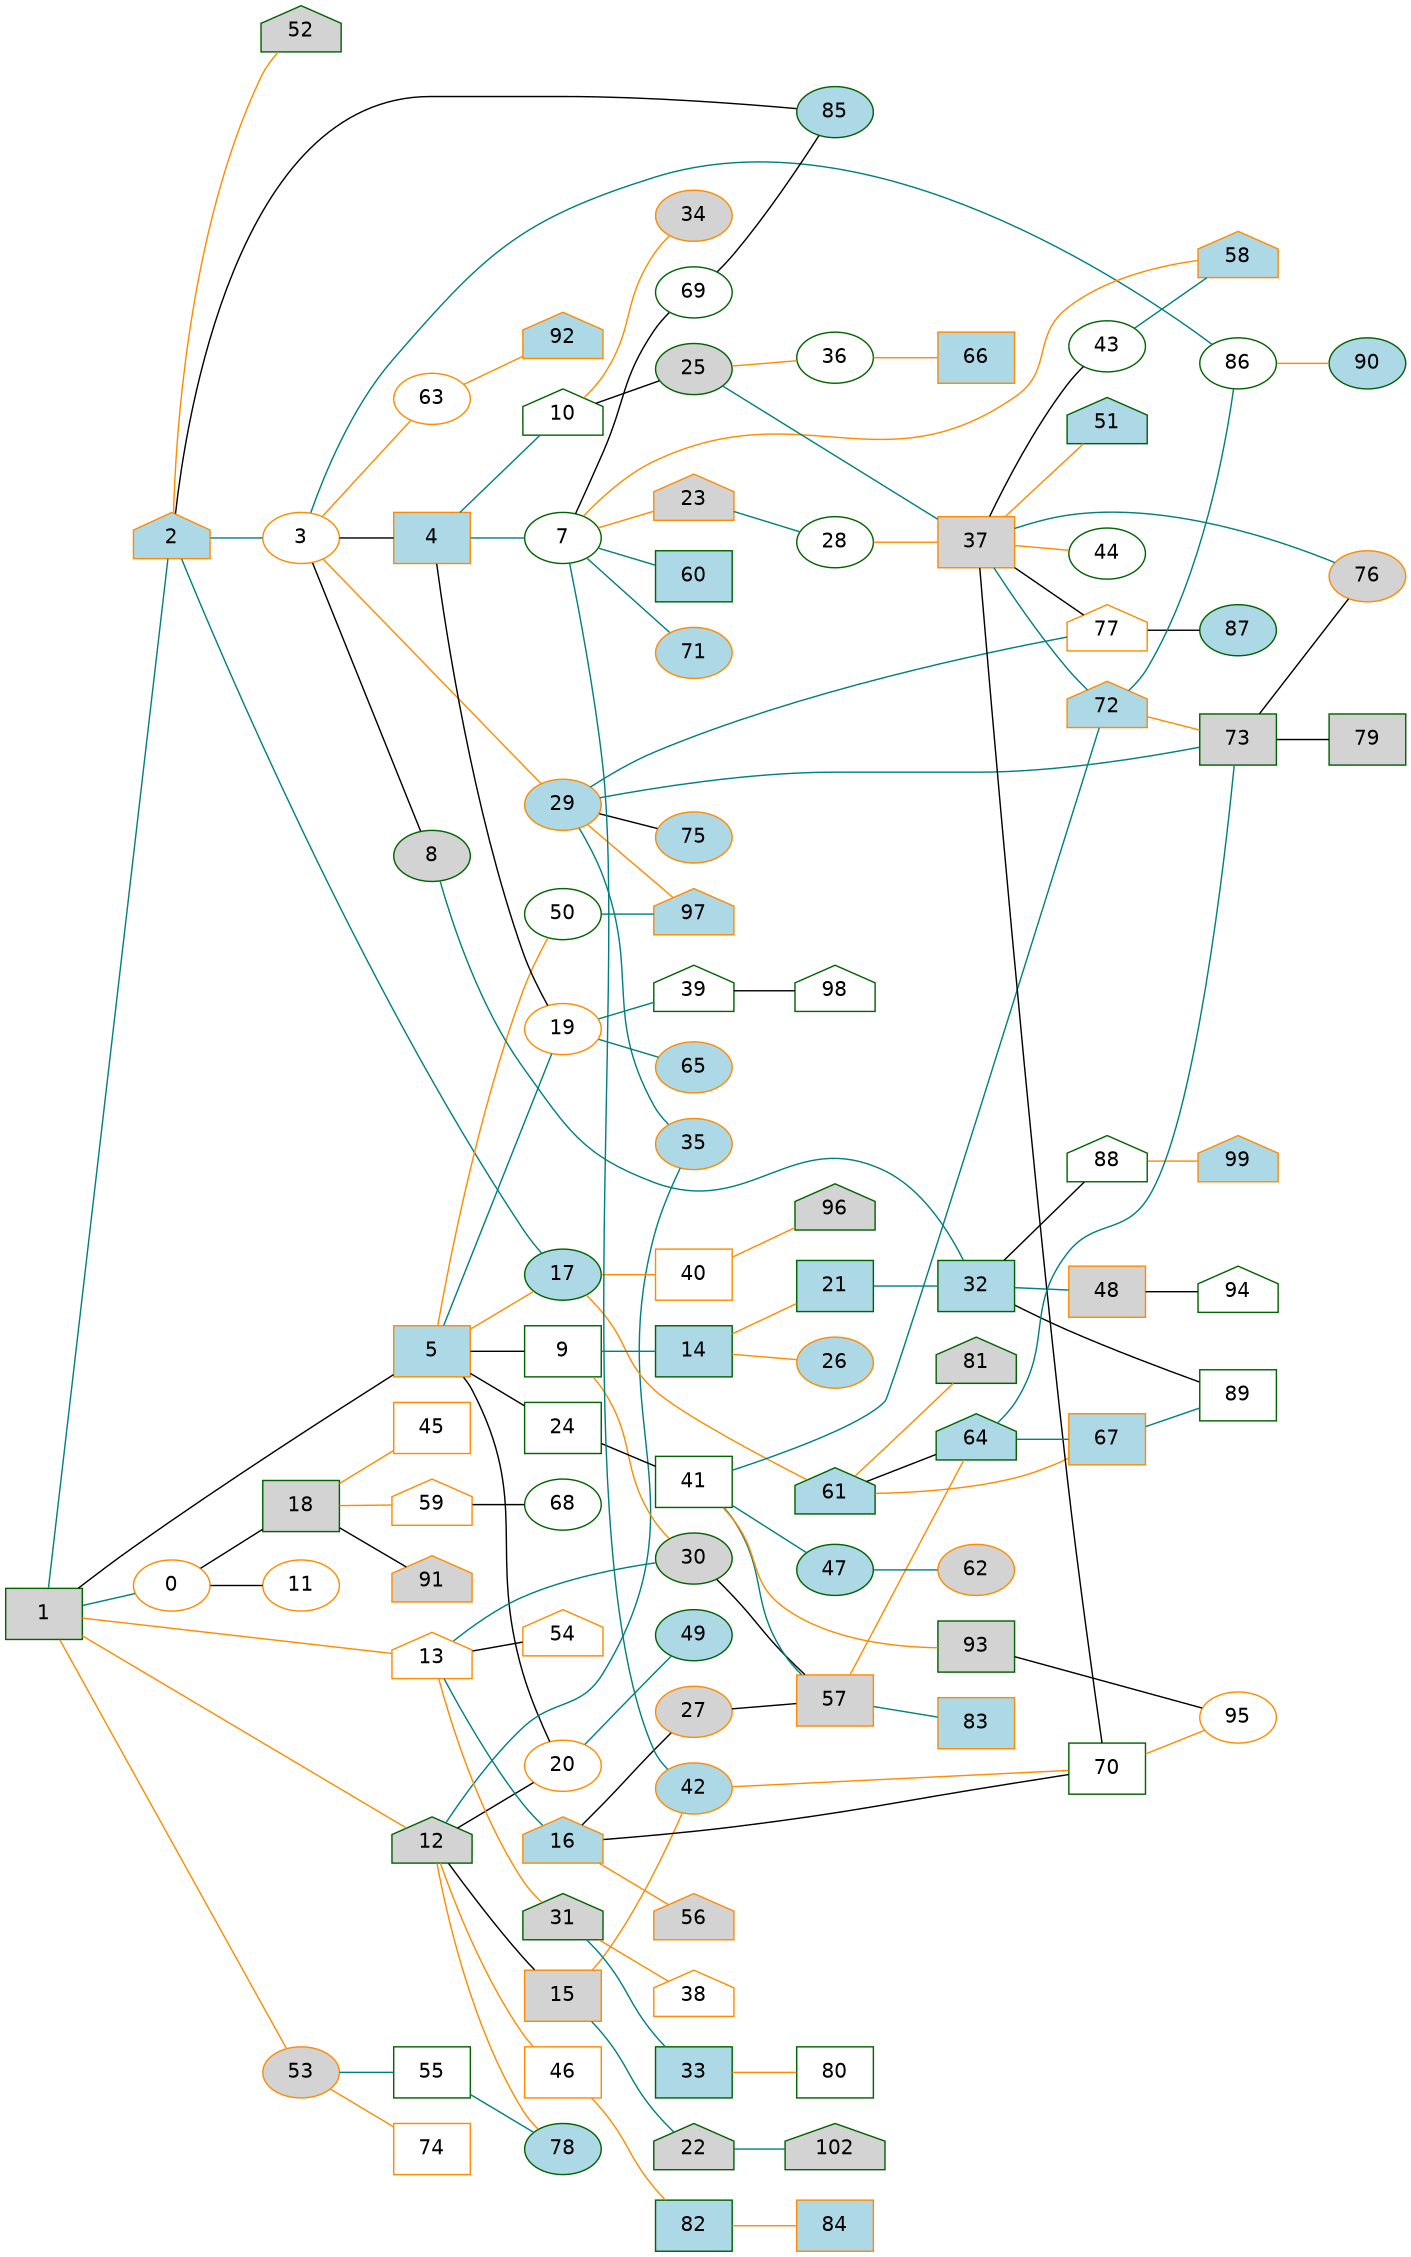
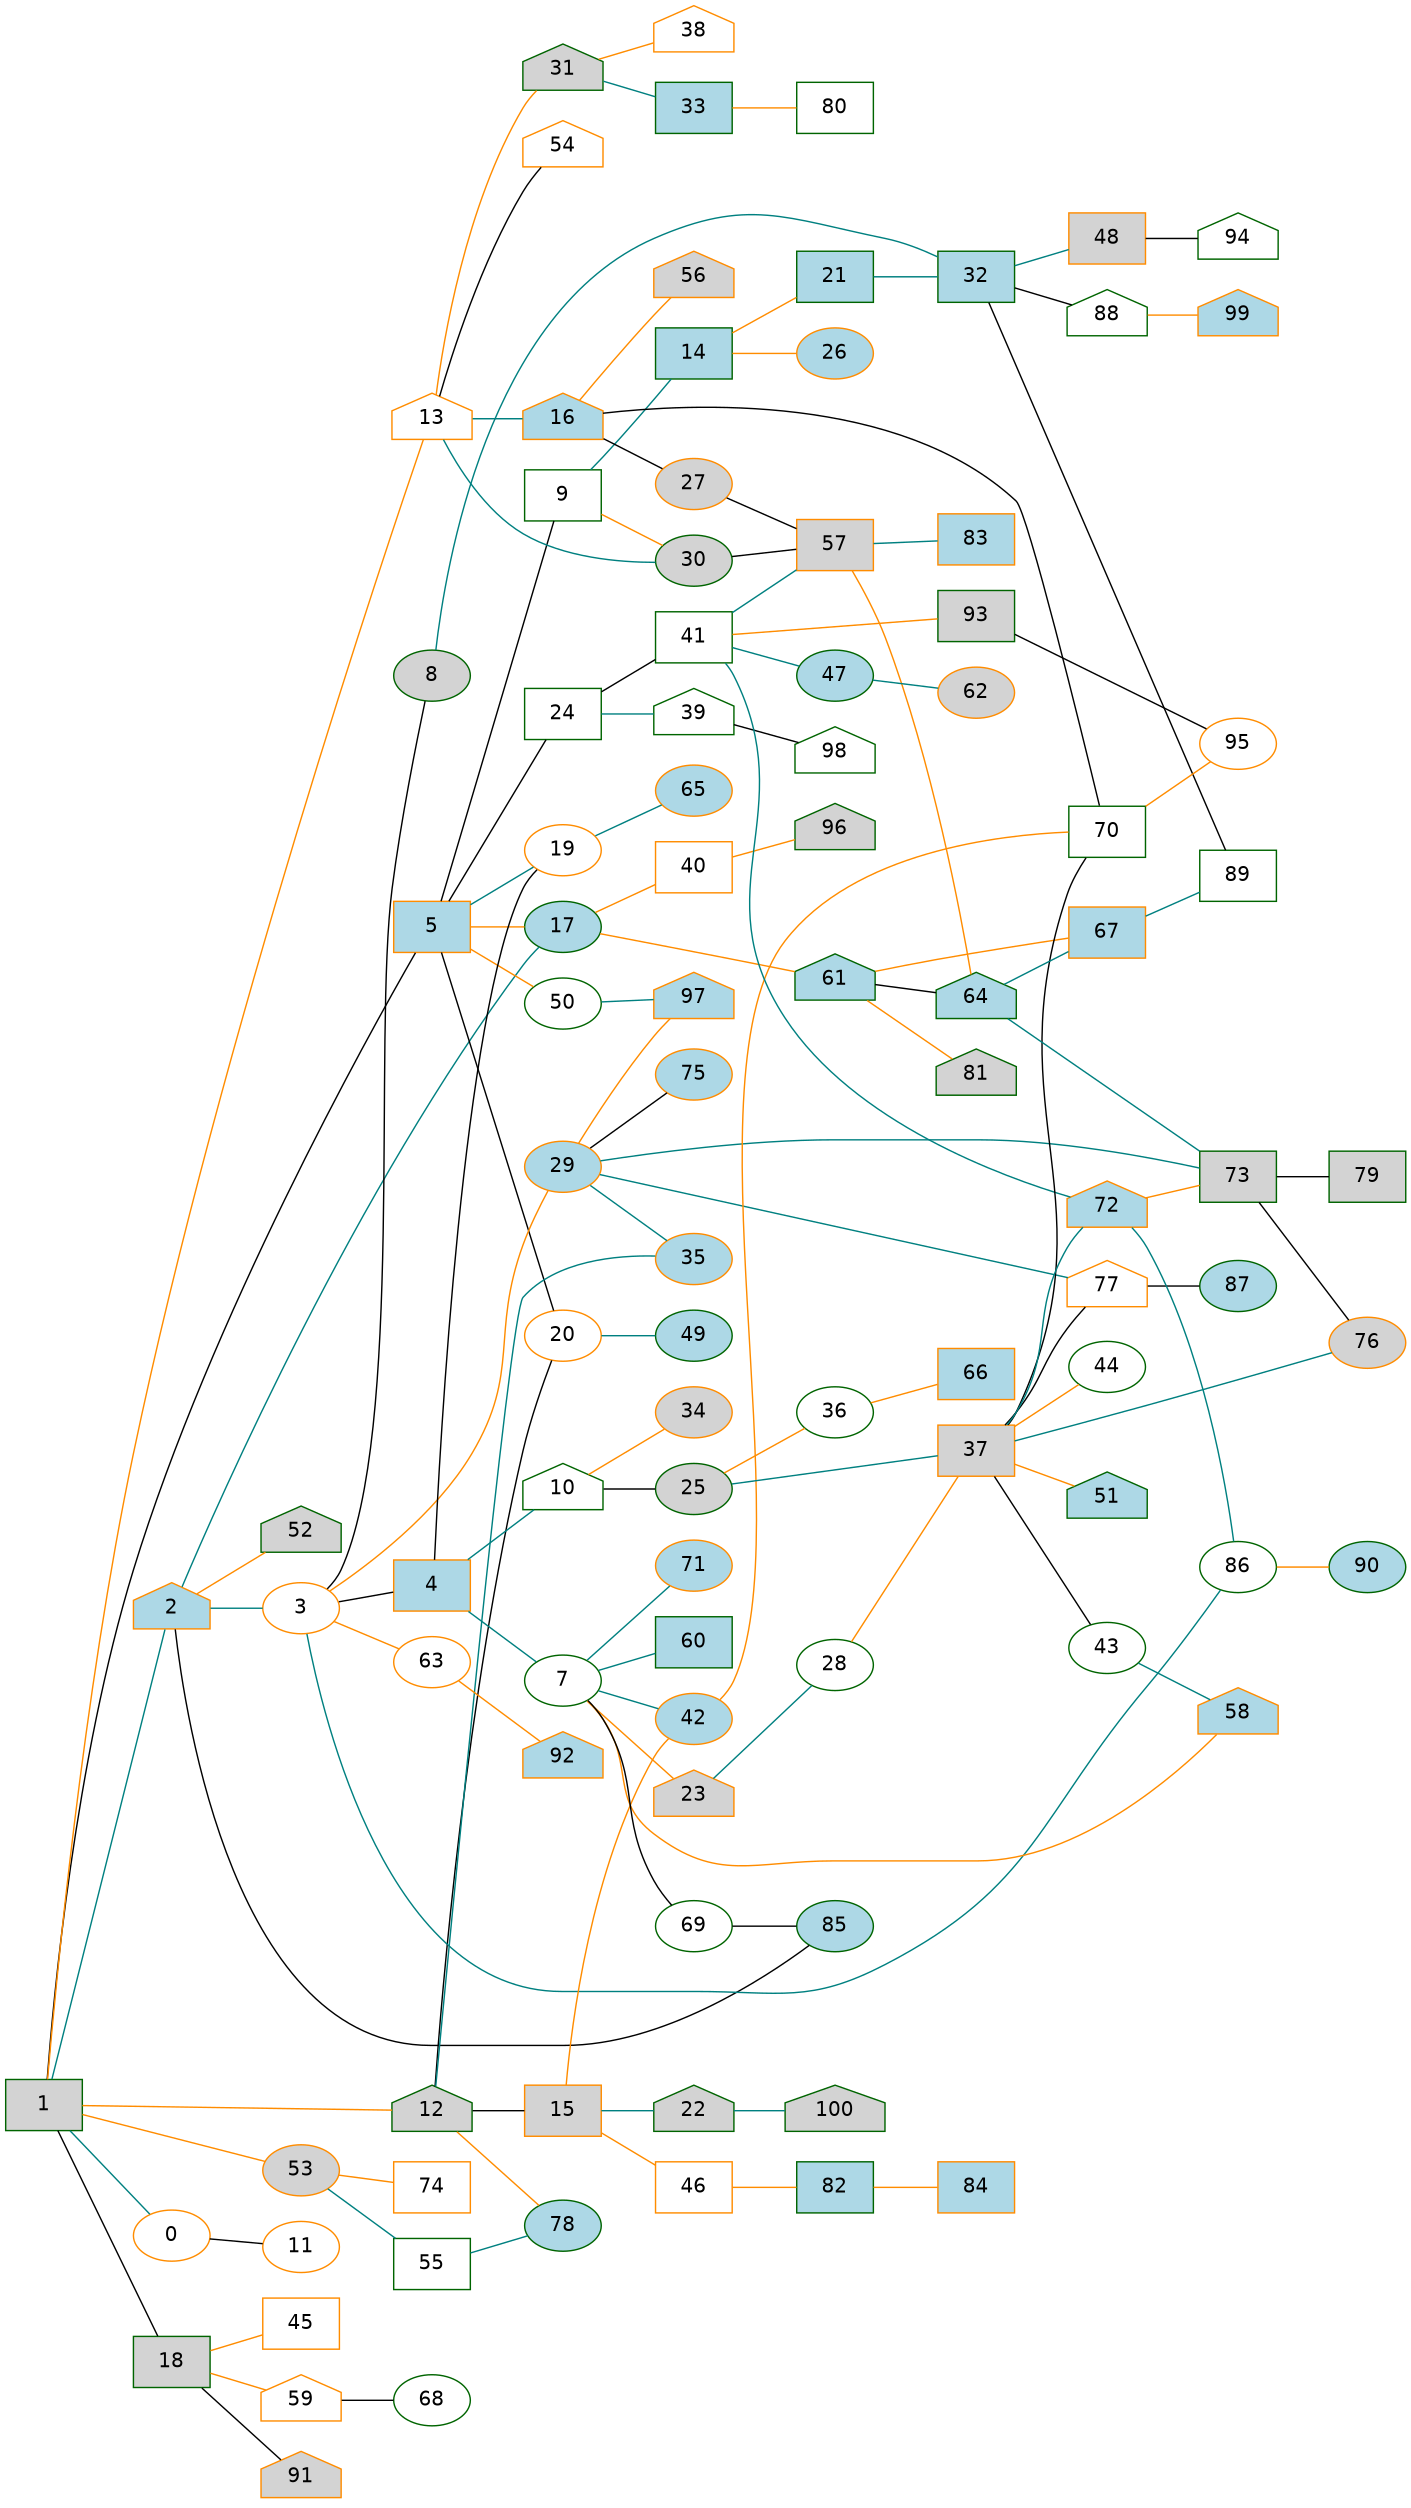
  graph {
    fontname="DejaVu Sans"
    rankdir=LR
    node [color=darkgreen fillcolor=white fontname="DejaVu Sans" shape=ellipse style=filled]
    edge [color=darkorange fontname="DejaVu Sans"]
    1 [fillcolor=lightgrey shape=box]
    2 [color=darkorange fillcolor=lightblue shape=house]
    5 [color=darkorange fillcolor=lightblue shape=box]
    n4 [color=darkorange label=0]
    12 [fillcolor=lightgrey shape=house]
    13 [color=darkorange shape=house]
    18 [fillcolor=lightgrey shape=box]
    53 [color=darkorange fillcolor=lightgrey]
    3 [color=darkorange]
    17 [fillcolor=lightblue]
    52 [fillcolor=lightgrey shape=house]
    85 [fillcolor=lightblue]
    19 [color=darkorange]
    9 [shape=box]
    20 [color=darkorange]
    24 [shape=box]
    50
    11 [color=darkorange]
    15 [color=darkorange fillcolor=lightgrey shape=box]
    35 [color=darkorange fillcolor=lightblue]
    78 [fillcolor=lightblue]
    30 [fillcolor=lightgrey]
    16 [color=darkorange fillcolor=lightblue shape=house]
    31 [fillcolor=lightgrey shape=house]
    54 [color=darkorange shape=house]
    45 [color=darkorange shape=box]
    59 [color=darkorange shape=house]
    91 [color=darkorange fillcolor=lightgrey shape=house]
    55 [shape=box]
    74 [color=darkorange shape=box]
    4 [color=darkorange fillcolor=lightblue shape=box]
    8 [fillcolor=lightgrey]
    29 [color=darkorange fillcolor=lightblue]
    63 [color=darkorange]
    86
    40 [color=darkorange shape=box]
    61 [fillcolor=lightblue shape=house]
    7
    10 [shape=house]
    32 [fillcolor=lightblue shape=box]
    73 [fillcolor=lightgrey shape=box]
    75 [color=darkorange fillcolor=lightblue]
    77 [color=darkorange shape=house]
    97 [color=darkorange fillcolor=lightblue shape=house]
    92 [color=darkorange fillcolor=lightblue shape=house]
    90 [fillcolor=lightblue]
    23 [color=darkorange fillcolor=lightgrey shape=house]
    42 [color=darkorange fillcolor=lightblue]
    58 [color=darkorange fillcolor=lightblue shape=house]
    60 [fillcolor=lightblue shape=box]
    69
    71 [color=darkorange fillcolor=lightblue]
    25 [fillcolor=lightgrey]
    34 [color=darkorange fillcolor=lightgrey]
    65 [color=darkorange fillcolor=lightblue]
    14 [fillcolor=lightblue shape=box]
    49 [fillcolor=lightblue]
    39 [shape=house]
    41 [shape=box]
    28
    70 [shape=box]
    48 [color=darkorange fillcolor=lightgrey shape=box]
    88 [shape=house]
    89 [shape=box]
    21 [fillcolor=lightblue shape=box]
    26 [color=darkorange fillcolor=lightblue]
    57 [color=darkorange fillcolor=lightgrey shape=box]
    36
    37 [color=darkorange fillcolor=lightgrey shape=box]
    22 [fillcolor=lightgrey shape=house]
    46 [color=darkorange shape=box]
    27 [color=darkorange fillcolor=lightgrey]
    56 [color=darkorange fillcolor=lightgrey shape=house]
    33 [fillcolor=lightblue shape=box]
    38 [color=darkorange shape=house]
-   100 [fillcolor=lightgrey shape=house label=102]
+   100 [fillcolor=lightgrey shape=house]
    82 [fillcolor=lightblue shape=box]
    95 [color=darkorange]
    96 [fillcolor=lightgrey shape=house]
    64 [fillcolor=lightblue shape=house]
    67 [color=darkorange fillcolor=lightblue shape=box]
    81 [fillcolor=lightgrey shape=house]
    68
    98 [shape=house]
    72 [color=darkorange fillcolor=lightblue shape=house]
    47 [fillcolor=lightblue]
    93 [fillcolor=lightgrey shape=box]
    66 [color=darkorange fillcolor=lightblue shape=box]
    43
    44
    51 [fillcolor=lightblue shape=house]
    76 [color=darkorange fillcolor=lightgrey]
    83 [color=darkorange fillcolor=lightblue shape=box]
    79 [fillcolor=lightgrey shape=box]
    87 [fillcolor=lightblue]
    80 [shape=box]
    94 [shape=house]
    99 [color=darkorange fillcolor=lightblue shape=house]
    62 [color=darkorange fillcolor=lightgrey]
    84 [color=darkorange fillcolor=lightblue shape=box]
    1 -- 2 [color=teal]
    1 -- 5 [color=black]
    1 -- n4 [color=teal]
    1 -- 12
    1 -- 13
-   n4 -- 18 [color=black]
+   1 -- 18 [color=black]
    1 -- 53
    2 -- 3 [color=teal]
    2 -- 17 [color=teal]
    2 -- 52
    2 -- 85 [color=black]
    5 -- 17
    5 -- 19 [color=teal]
    5 -- 9 [color=black]
    5 -- 20 [color=black]
    5 -- 24 [color=black]
    5 -- 50
    n4 -- 11 [color=black]
    12 -- 20 [color=black]
    12 -- 15 [color=black]
    12 -- 35 [color=teal]
    12 -- 78
    13 -- 30 [color=teal]
    13 -- 16 [color=teal]
    13 -- 31
    13 -- 54 [color=black]
    18 -- 45
    18 -- 59
    18 -- 91 [color=black]
    53 -- 55 [color=teal]
    53 -- 74
    3 -- 4 [color=black]
    3 -- 8 [color=black]
    3 -- 29
    3 -- 63
    3 -- 86 [color=teal]
    17 -- 40
    17 -- 61
    19 -- 65 [color=teal]
    9 -- 30
    9 -- 14 [color=teal]
    20 -- 49 [color=teal]
-   19 -- 39 [color=teal]
+   24 -- 39 [color=teal]
    24 -- 41 [color=black]
    50 -- 97 [color=teal]
    15 -- 42
    15 -- 22 [color=teal]
-   12 -- 46
+   15 -- 46
    30 -- 57 [color=black]
    16 -- 70 [color=black]
    16 -- 27 [color=black]
    16 -- 56
    31 -- 33 [color=teal]
    31 -- 38
    59 -- 68 [color=black]
    55 -- 78 [color=teal]
    4 -- 19 [color=black]
    4 -- 7 [color=teal]
    4 -- 10 [color=teal]
    8 -- 32 [color=teal]
    29 -- 35 [color=teal]
    29 -- 73 [color=teal]
    29 -- 75 [color=black]
    29 -- 77 [color=teal]
    29 -- 97
    63 -- 92
    86 -- 90
    40 -- 96
    61 -- 64 [color=black]
    61 -- 67
    61 -- 81
    7 -- 23
    7 -- 42 [color=teal]
    7 -- 58
    7 -- 60 [color=teal]
    7 -- 69 [color=black]
    7 -- 71 [color=teal]
    10 -- 25 [color=black]
    10 -- 34
    32 -- 48 [color=teal]
    32 -- 88 [color=black]
    32 -- 89 [color=black]
    73 -- 76 [color=black]
    73 -- 79 [color=black]
    77 -- 87 [color=black]
    23 -- 28 [color=teal]
    42 -- 70
    69 -- 85 [color=black]
    25 -- 36
    25 -- 37 [color=teal]
    14 -- 21
    14 -- 26
    39 -- 98 [color=black]
    41 -- 57 [color=teal]
    41 -- 72 [color=teal]
    41 -- 47 [color=teal]
    41 -- 93
    28 -- 37
    70 -- 95
    48 -- 94 [color=black]
    88 -- 99
    21 -- 32 [color=teal]
    57 -- 64
    57 -- 83 [color=teal]
    36 -- 66
    37 -- 77 [color=black]
    37 -- 70 [color=black]
    37 -- 72 [color=teal]
    37 -- 43 [color=black]
    37 -- 44
    37 -- 51
    37 -- 76 [color=teal]
    22 -- 100 [color=teal]
    46 -- 82
    27 -- 57 [color=black]
    33 -- 80
    82 -- 84
    64 -- 73 [color=teal]
    64 -- 67 [color=teal]
    67 -- 89 [color=teal]
    72 -- 86 [color=teal]
    72 -- 73
    47 -- 62 [color=teal]
    93 -- 95 [color=black]
    43 -- 58 [color=teal]
  }
